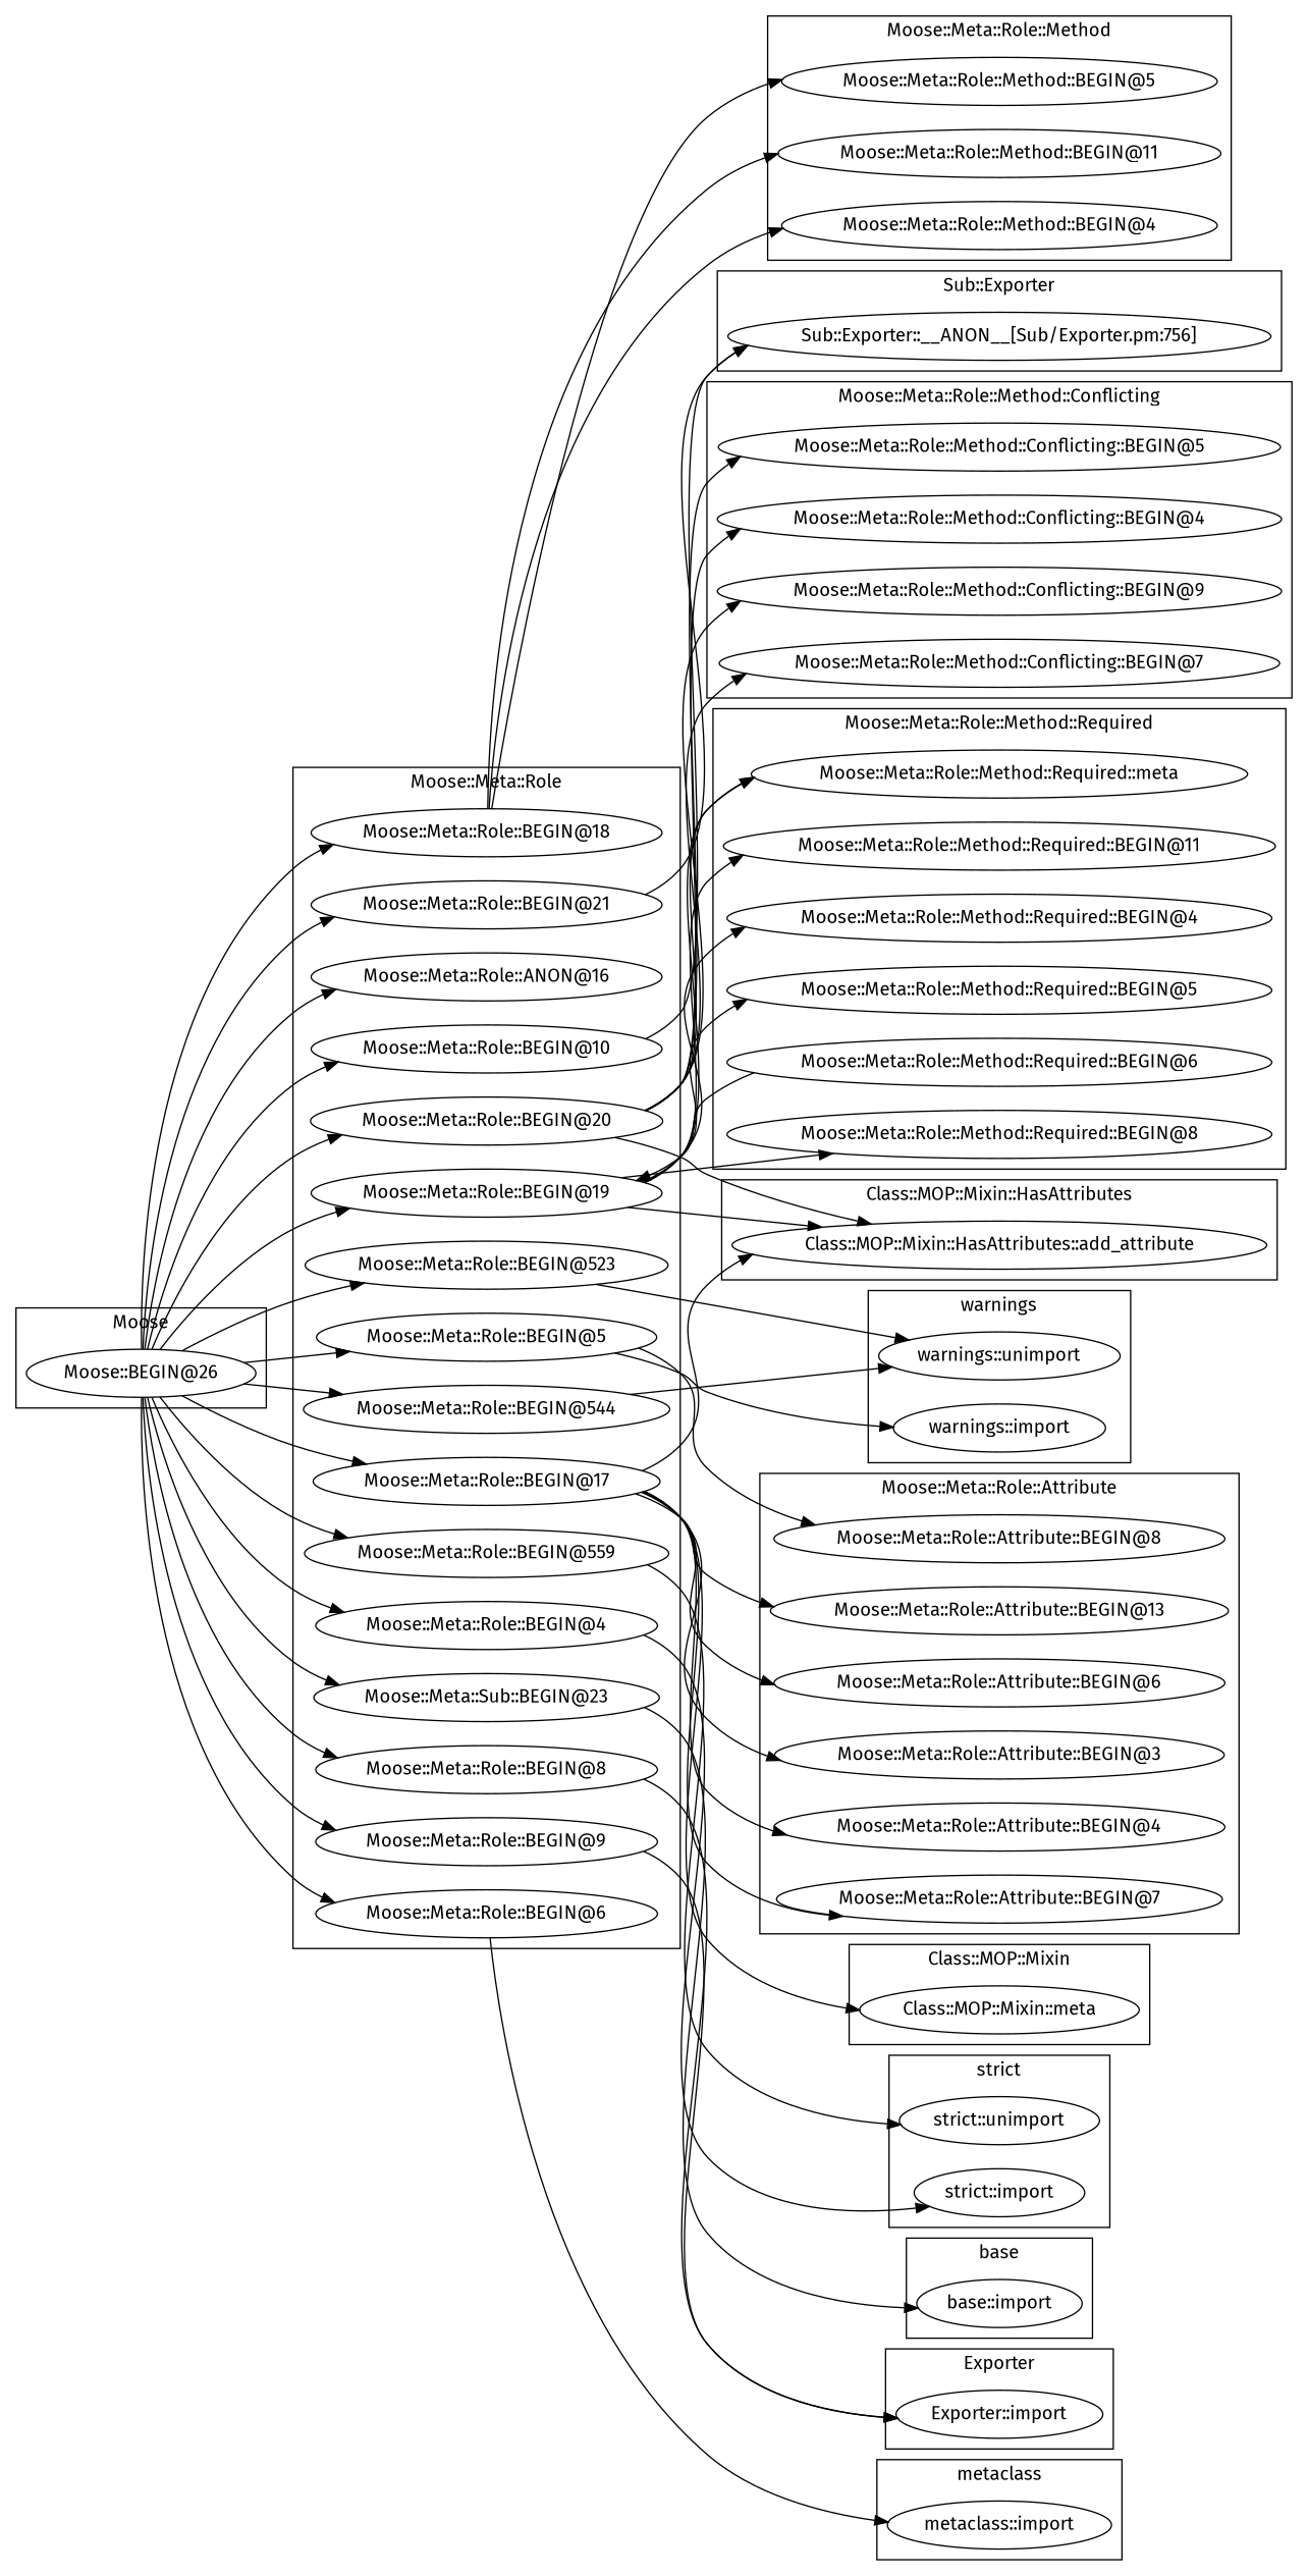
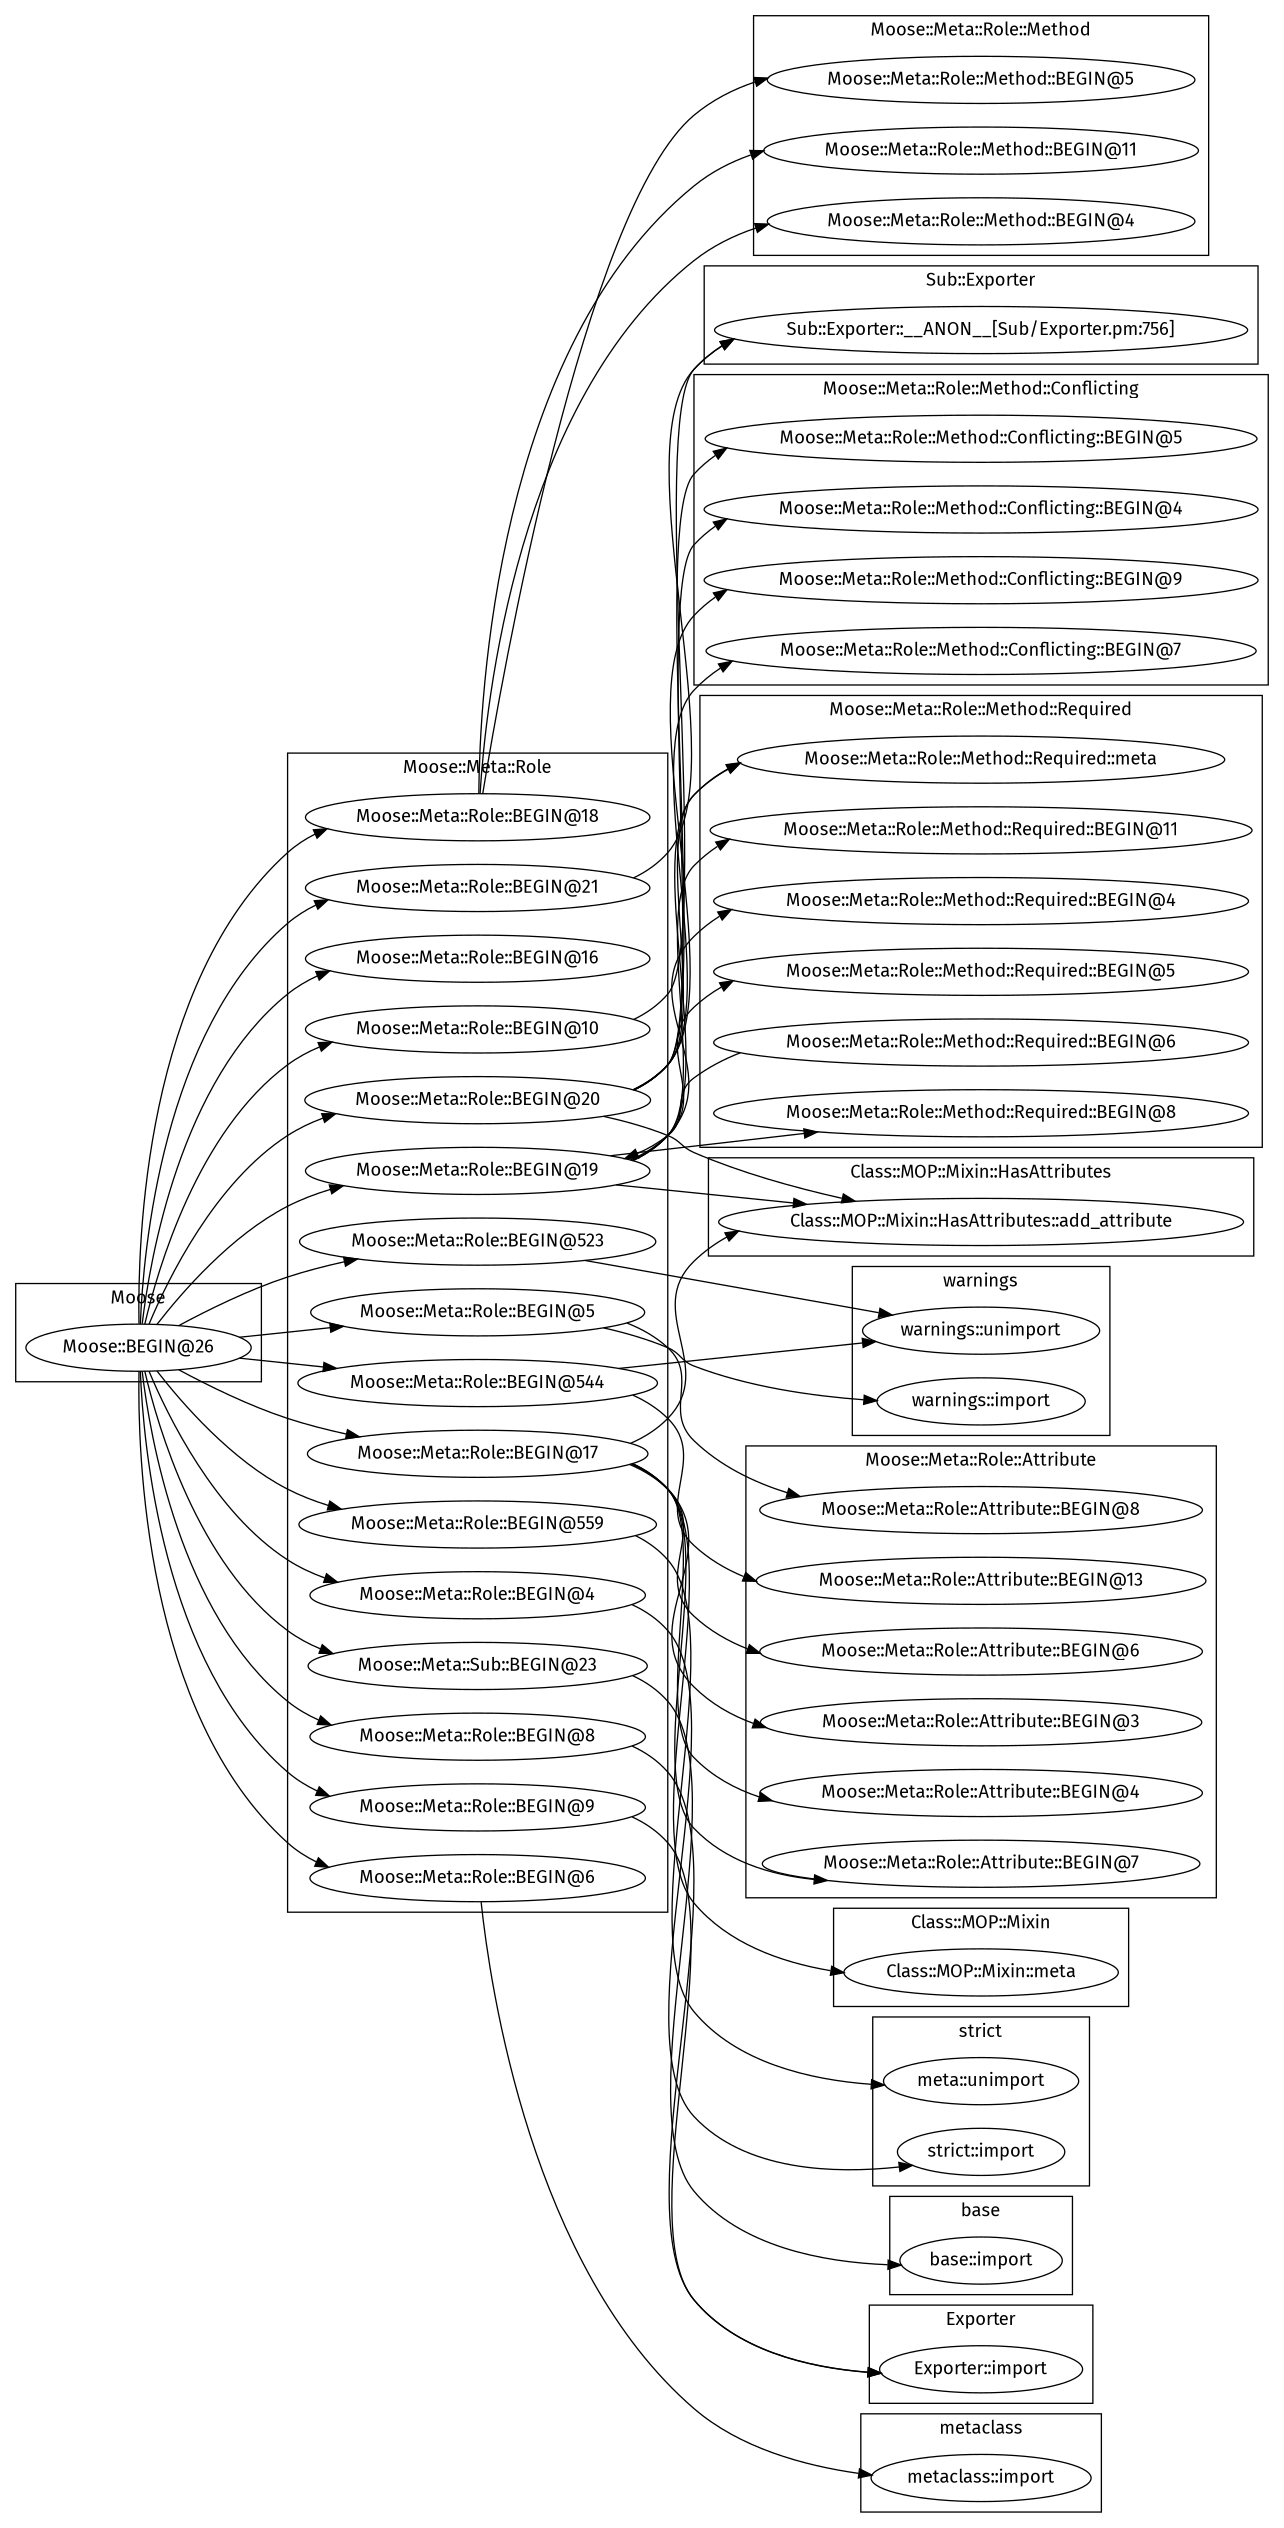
  digraph {
    fontname="Fira Sans"
    rankdir=LR
    node [fontname="Fira Sans"]
    edge [fontname="Fira Sans"]
    "Moose::Meta::Role::BEGIN@18"
    "Moose::Meta::Role::BEGIN@21"
-   "Moose::Meta::Role::BEGIN@16" [label="Moose::Meta::Role::ANON@16"]
+   "Moose::Meta::Role::BEGIN@16"
    "Moose::Meta::Role::BEGIN@20"
    "Moose::Meta::Role::BEGIN@523"
    "Moose::Meta::Role::BEGIN@5"
    "Moose::Meta::Role::BEGIN@10"
    "Moose::Meta::Role::BEGIN@544"
    "Moose::Meta::Role::BEGIN@17"
    "Moose::Meta::Role::BEGIN@4"
    n11 [label="Moose::Meta::Sub::BEGIN@23"]
    "Moose::Meta::Role::BEGIN@8"
    "Moose::Meta::Role::BEGIN@19"
    "Moose::Meta::Role::BEGIN@559"
    "Moose::Meta::Role::BEGIN@6"
    "Moose::Meta::Role::BEGIN@9"
    "warnings::unimport"
    "warnings::import"
    "Moose::BEGIN@26"
    "Moose::Meta::Role::Attribute::BEGIN@4"
    "Moose::Meta::Role::Attribute::BEGIN@7"
    "Moose::Meta::Role::Attribute::BEGIN@8"
    "Moose::Meta::Role::Attribute::BEGIN@3"
    "Moose::Meta::Role::Attribute::BEGIN@6"
    "Moose::Meta::Role::Attribute::BEGIN@13"
    "metaclass::import"
    "Class::MOP::Mixin::meta"
    "Sub::Exporter::__ANON__[Sub/Exporter.pm:756]"
    "base::import"
    "strict::import"
-   "strict::unimport"
+   "strict::unimport" [label="meta::unimport"]
    "Moose::Meta::Role::Method::BEGIN@11"
    "Moose::Meta::Role::Method::BEGIN@4"
    "Moose::Meta::Role::Method::BEGIN@5"
    "Exporter::import"
    "Moose::Meta::Role::Method::Conflicting::BEGIN@9"
    "Moose::Meta::Role::Method::Conflicting::BEGIN@7"
    "Moose::Meta::Role::Method::Conflicting::BEGIN@5"
    "Moose::Meta::Role::Method::Conflicting::BEGIN@4"
    "Moose::Meta::Role::Method::Required::BEGIN@11"
    "Moose::Meta::Role::Method::Required::BEGIN@4"
    "Moose::Meta::Role::Method::Required::BEGIN@5"
    "Moose::Meta::Role::Method::Required::BEGIN@6"
    "Moose::Meta::Role::Method::Required::meta"
    "Moose::Meta::Role::Method::Required::BEGIN@8"
    "Class::MOP::Mixin::HasAttributes::add_attribute"
    subgraph cluster_1 {
      label="Moose::Meta::Role"
      "Moose::Meta::Role::BEGIN@18"
      "Moose::Meta::Role::BEGIN@21"
      "Moose::Meta::Role::BEGIN@16"
      "Moose::Meta::Role::BEGIN@20"
      "Moose::Meta::Role::BEGIN@523"
      "Moose::Meta::Role::BEGIN@5"
      "Moose::Meta::Role::BEGIN@10"
      "Moose::Meta::Role::BEGIN@544"
      "Moose::Meta::Role::BEGIN@17"
      "Moose::Meta::Role::BEGIN@4"
      n11
      "Moose::Meta::Role::BEGIN@8"
      "Moose::Meta::Role::BEGIN@19"
      "Moose::Meta::Role::BEGIN@559"
      "Moose::Meta::Role::BEGIN@6"
      "Moose::Meta::Role::BEGIN@9"
    }
    subgraph cluster_2 {
      label=warnings
      "warnings::unimport"
      "warnings::import"
    }
    subgraph cluster_3 {
      label=Moose
      "Moose::BEGIN@26"
    }
    subgraph cluster_4 {
      label="Moose::Meta::Role::Attribute"
      "Moose::Meta::Role::Attribute::BEGIN@4"
      "Moose::Meta::Role::Attribute::BEGIN@7"
      "Moose::Meta::Role::Attribute::BEGIN@8"
      "Moose::Meta::Role::Attribute::BEGIN@3"
      "Moose::Meta::Role::Attribute::BEGIN@6"
      "Moose::Meta::Role::Attribute::BEGIN@13"
    }
    subgraph cluster_5 {
      label=metaclass
      "metaclass::import"
    }
    subgraph cluster_6 {
      label="Class::MOP::Mixin"
      "Class::MOP::Mixin::meta"
    }
    subgraph cluster_7 {
      label="Sub::Exporter"
      "Sub::Exporter::__ANON__[Sub/Exporter.pm:756]"
    }
    subgraph cluster_8 {
      label=base
      "base::import"
    }
    subgraph cluster_9 {
      label="strict"
      "strict::import"
      "strict::unimport"
    }
    subgraph cluster_10 {
      label="Moose::Meta::Role::Method"
      "Moose::Meta::Role::Method::BEGIN@11"
      "Moose::Meta::Role::Method::BEGIN@4"
      "Moose::Meta::Role::Method::BEGIN@5"
    }
    subgraph cluster_11 {
      label=Exporter
      "Exporter::import"
    }
    subgraph cluster_12 {
      label="Moose::Meta::Role::Method::Conflicting"
      "Moose::Meta::Role::Method::Conflicting::BEGIN@9"
      "Moose::Meta::Role::Method::Conflicting::BEGIN@7"
      "Moose::Meta::Role::Method::Conflicting::BEGIN@5"
      "Moose::Meta::Role::Method::Conflicting::BEGIN@4"
    }
    subgraph cluster_13 {
      label="Moose::Meta::Role::Method::Required"
      "Moose::Meta::Role::Method::Required::BEGIN@11"
      "Moose::Meta::Role::Method::Required::BEGIN@4"
      "Moose::Meta::Role::Method::Required::BEGIN@5"
      "Moose::Meta::Role::Method::Required::BEGIN@6"
      "Moose::Meta::Role::Method::Required::meta"
      "Moose::Meta::Role::Method::Required::BEGIN@8"
    }
    subgraph cluster_14 {
      label="Class::MOP::Mixin::HasAttributes"
      "Class::MOP::Mixin::HasAttributes::add_attribute"
    }
    "Moose::Meta::Role::BEGIN@18" -> "Moose::Meta::Role::Method::BEGIN@11"
    "Moose::Meta::Role::BEGIN@18" -> "Moose::Meta::Role::Method::BEGIN@4"
    "Moose::Meta::Role::BEGIN@18" -> "Moose::Meta::Role::Method::BEGIN@5"
    "Moose::Meta::Role::BEGIN@21" -> "Sub::Exporter::__ANON__[Sub/Exporter.pm:756]"
    "Moose::Meta::Role::BEGIN@20" -> "Moose::Meta::Role::Method::Conflicting::BEGIN@9"
    "Moose::Meta::Role::BEGIN@20" -> "Moose::Meta::Role::Method::Conflicting::BEGIN@7"
    "Moose::Meta::Role::BEGIN@20" -> "Moose::Meta::Role::Method::Conflicting::BEGIN@5"
    "Moose::Meta::Role::BEGIN@20" -> "Moose::Meta::Role::Method::Conflicting::BEGIN@4"
    "Moose::Meta::Role::BEGIN@20" -> "Moose::Meta::Role::Method::Required::meta"
    "Moose::Meta::Role::BEGIN@20" -> "Class::MOP::Mixin::HasAttributes::add_attribute"
    "Moose::Meta::Role::BEGIN@523" -> "warnings::unimport"
    "Moose::Meta::Role::BEGIN@5" -> "warnings::import"
    "Moose::Meta::Role::BEGIN@5" -> "Moose::Meta::Role::Attribute::BEGIN@8"
    "Moose::Meta::Role::BEGIN@10" -> "Sub::Exporter::__ANON__[Sub/Exporter.pm:756]"
    "Moose::Meta::Role::BEGIN@544" -> "warnings::unimport"
    "Moose::Meta::Role::BEGIN@17" -> "Moose::Meta::Role::Attribute::BEGIN@4"
    "Moose::Meta::Role::BEGIN@17" -> "Moose::Meta::Role::Attribute::BEGIN@7"
    "Moose::Meta::Role::BEGIN@17" -> "Moose::Meta::Role::Attribute::BEGIN@3"
    "Moose::Meta::Role::BEGIN@17" -> "Moose::Meta::Role::Attribute::BEGIN@6"
-   "Moose::Meta::Role::BEGIN@17" -> "Moose::Meta::Role::Attribute::BEGIN@13"
+   "Moose::Meta::Role::BEGIN@544" -> "Moose::Meta::Role::Attribute::BEGIN@13"
    "Moose::Meta::Role::BEGIN@17" -> "Class::MOP::Mixin::meta"
    "Moose::Meta::Role::BEGIN@17" -> "Class::MOP::Mixin::HasAttributes::add_attribute"
    "Moose::Meta::Role::BEGIN@4" -> "strict::import"
    n11 -> "base::import"
    "Moose::Meta::Role::BEGIN@8" -> "Exporter::import"
    "Moose::Meta::Role::BEGIN@19" -> "Moose::Meta::Role::Method::Required::BEGIN@11"
    "Moose::Meta::Role::BEGIN@19" -> "Moose::Meta::Role::Method::Required::BEGIN@4"
    "Moose::Meta::Role::BEGIN@19" -> "Moose::Meta::Role::Method::Required::BEGIN@5"
    "Moose::Meta::Role::BEGIN@19" -> "Moose::Meta::Role::Method::Required::meta"
    "Moose::Meta::Role::BEGIN@19" -> "Moose::Meta::Role::Method::Required::BEGIN@8"
    "Moose::Meta::Role::BEGIN@19" -> "Class::MOP::Mixin::HasAttributes::add_attribute"
    "Moose::Meta::Role::BEGIN@559" -> "strict::unimport"
    "Moose::Meta::Role::BEGIN@6" -> "metaclass::import"
    "Moose::Meta::Role::BEGIN@9" -> "Exporter::import"
    "Moose::BEGIN@26" -> "Moose::Meta::Role::BEGIN@18"
    "Moose::BEGIN@26" -> "Moose::Meta::Role::BEGIN@21"
    "Moose::BEGIN@26" -> "Moose::Meta::Role::BEGIN@16"
    "Moose::BEGIN@26" -> "Moose::Meta::Role::BEGIN@20"
    "Moose::BEGIN@26" -> "Moose::Meta::Role::BEGIN@523"
    "Moose::BEGIN@26" -> "Moose::Meta::Role::BEGIN@5"
    "Moose::BEGIN@26" -> "Moose::Meta::Role::BEGIN@10"
    "Moose::BEGIN@26" -> "Moose::Meta::Role::BEGIN@544"
    "Moose::BEGIN@26" -> "Moose::Meta::Role::BEGIN@17"
    "Moose::BEGIN@26" -> "Moose::Meta::Role::BEGIN@4"
    "Moose::BEGIN@26" -> n11
    "Moose::BEGIN@26" -> "Moose::Meta::Role::BEGIN@8"
    "Moose::BEGIN@26" -> "Moose::Meta::Role::BEGIN@19"
    "Moose::BEGIN@26" -> "Moose::Meta::Role::BEGIN@559"
    "Moose::BEGIN@26" -> "Moose::Meta::Role::BEGIN@6"
    "Moose::BEGIN@26" -> "Moose::Meta::Role::BEGIN@9"
    "Moose::Meta::Role::Method::Required::BEGIN@6" -> "Moose::Meta::Role::BEGIN@19"
  }
